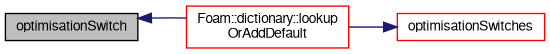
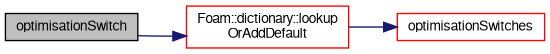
  digraph {
    rankdir=LR
    node [color=red fontname=FreeSans fontsize=10 shape=record]
    edge [color=midnightblue fontname=FreeSans fontsize=10 labelfontname=FreeSans labelfontsize=10 style=solid]
    n1 [color=black fillcolor=grey75 fontcolor=black height=0.2 label=optimisationSwitch style=filled width=0.4]
    n2 [height=0.2 label="Foam::dictionary::lookup\lOrAddDefault" width=0.4]
    n3 [height=0.2 label=optimisationSwitches width=0.4]
-   n2 -> n1
+   n1 -> n2
    n2 -> n3
  }
